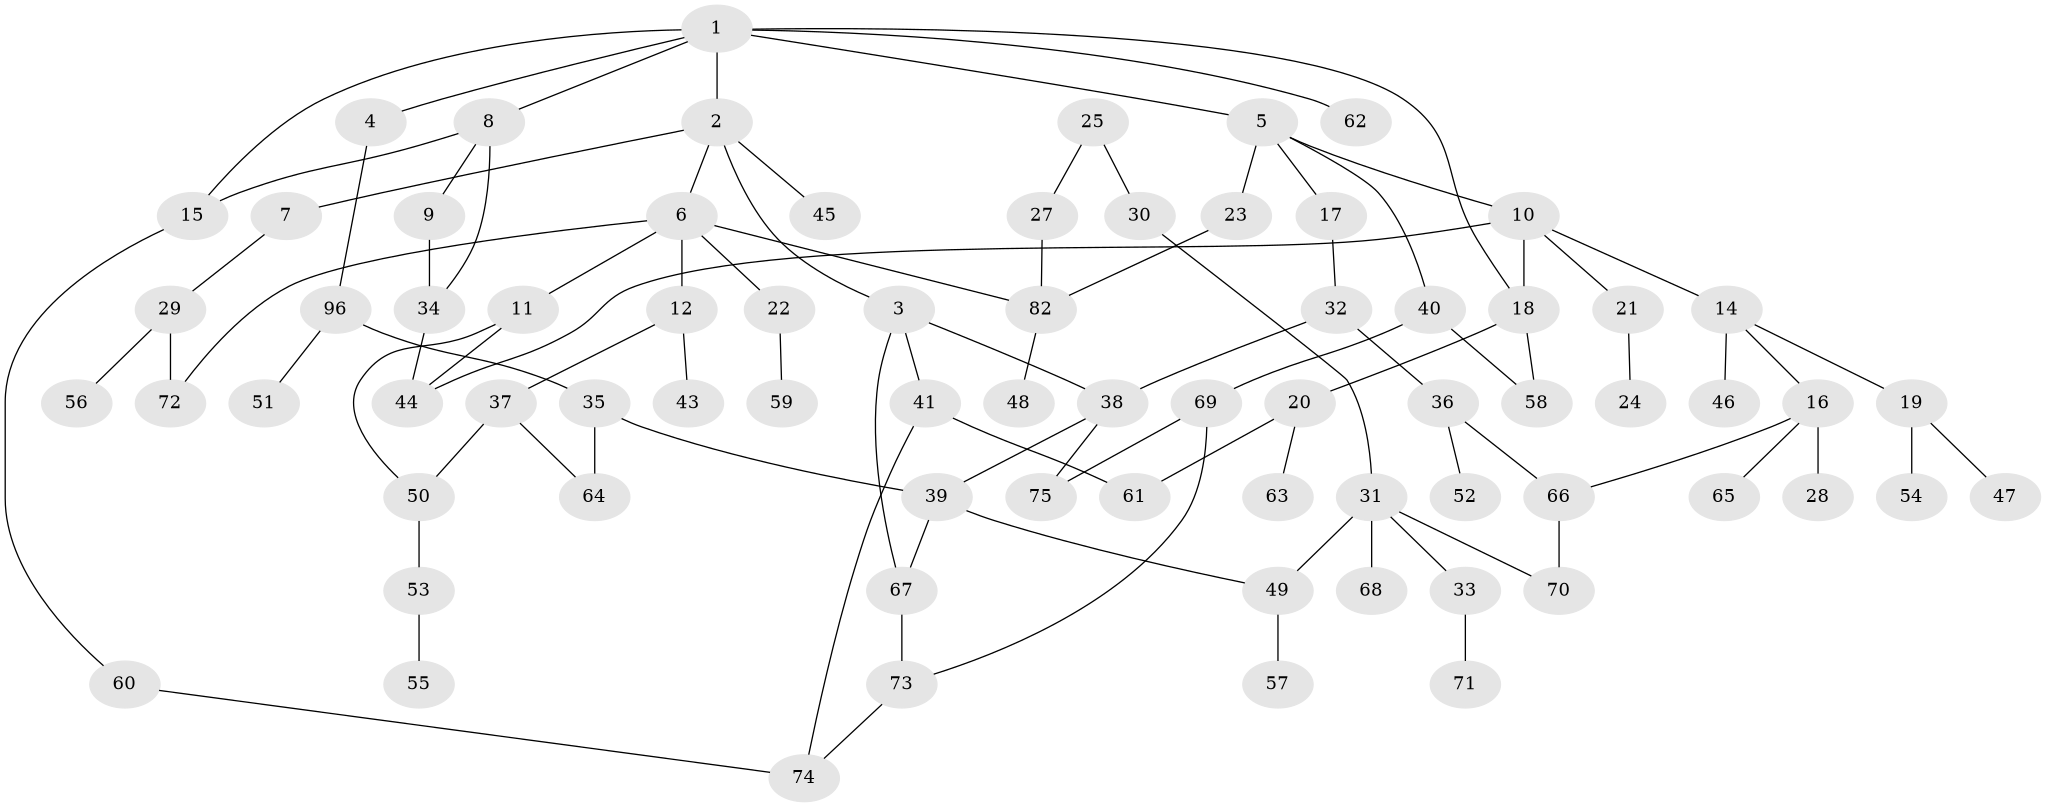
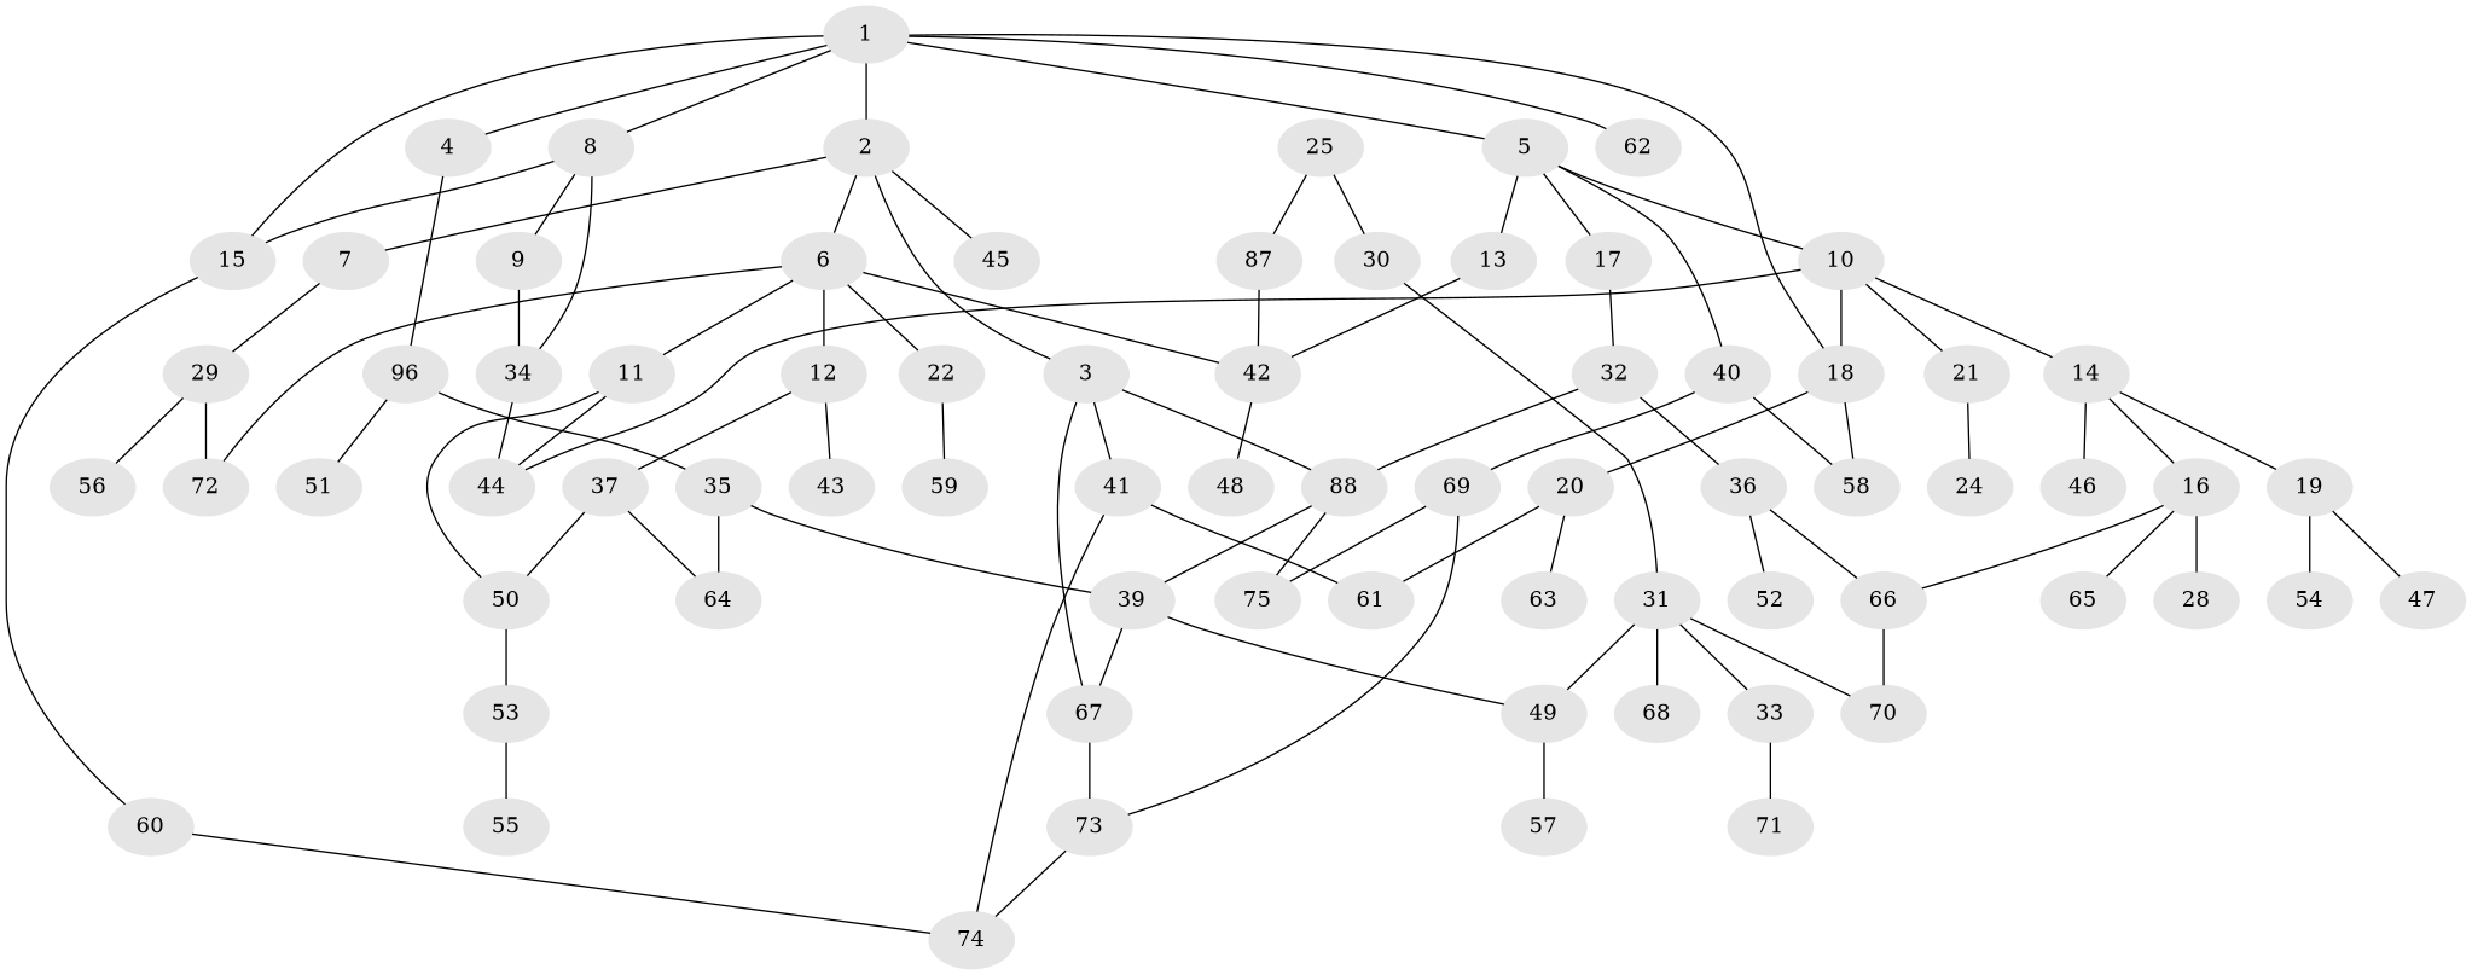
  graph {
    node [color=gray90 style=filled]
    1
    2
    4
    5
    8
    15
    18
    62
    3
    6
    7
    45
    n13 [label=96]
    10
-   13 [label=23]
+   13
    17
    40
    9
    34
    60
    20
    58
-   38
+   38 [label=88]
    41
    67
    11
    12
    22
-   42 [label=82]
+   42
    72
    29
    75
    39
    61
    74
    73
    35
    51
    14
    21
    44
    32
    69
    50
    37
    43
    59
    48
    56
    16
    19
    46
    24
    53
    64
    28
    65
    66
    47
    54
    70
    36
    63
    25
-   27
+   27 [label=87]
    30
    31
    33
    49
    68
    71
    57
    52
    55
    1 -- 2
    1 -- 4
    1 -- 5
    1 -- 8
    1 -- 15
    1 -- 18
    1 -- 62
    2 -- 3
    2 -- 6
    2 -- 7
    2 -- 45
    4 -- n13
    5 -- 10
    5 -- 13
    5 -- 17
    5 -- 40
    8 -- 15
    8 -- 9
    8 -- 34
    15 -- 60
    18 -- 20
    18 -- 58
    3 -- 38
    3 -- 41
    3 -- 67
    6 -- 11
    6 -- 12
    6 -- 22
    6 -- 42
    6 -- 72
    7 -- 29
    n13 -- 35
    n13 -- 51
    10 -- 18
    10 -- 14
    10 -- 21
    10 -- 44
    13 -- 42
    17 -- 32
    40 -- 58
    40 -- 69
    9 -- 34
    34 -- 44
    60 -- 74
    20 -- 61
    20 -- 63
    38 -- 75
    38 -- 39
    41 -- 61
    41 -- 74
    67 -- 73
    11 -- 44
    11 -- 50
    12 -- 37
    12 -- 43
    22 -- 59
    42 -- 48
    29 -- 72
    29 -- 56
    39 -- 67
    39 -- 49
    73 -- 74
    35 -- 39
    35 -- 64
    14 -- 16
    14 -- 19
    14 -- 46
    21 -- 24
    32 -- 38
    32 -- 36
    69 -- 75
    69 -- 73
    50 -- 53
    37 -- 50
    37 -- 64
    16 -- 28
    16 -- 65
    16 -- 66
    19 -- 47
    19 -- 54
    53 -- 55
    66 -- 70
    36 -- 66
    36 -- 52
    25 -- 27
    25 -- 30
    27 -- 42
    30 -- 31
    31 -- 70
    31 -- 33
    31 -- 49
    31 -- 68
    33 -- 71
    49 -- 57
  }
